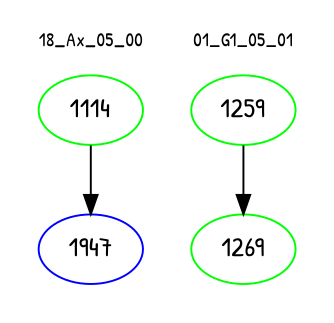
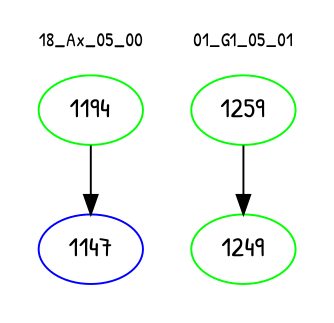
  digraph {
    fontname="Patrick Hand"
    node [color=green fontname="Patrick Hand"]
    edge [color=black fontname="Patrick Hand"]
-   n1 [label=1114]
-   n2 [color=blue label=1947]
+   n1 [label=1194]
+   n2 [color=blue label=1147]
    n3 [label=1259]
-   n4 [label=1269]
+   n4 [label=1249]
    subgraph cluster_1 {
      color=white
      fontsize=10
      label="18_Ax_05_00"
      n1
      n2
    }
    subgraph cluster_2 {
      color=white
      fontsize=10
      label="01_G1_05_01"
      n3
      n4
    }
    n1 -> n2
    n3 -> n4
  }
